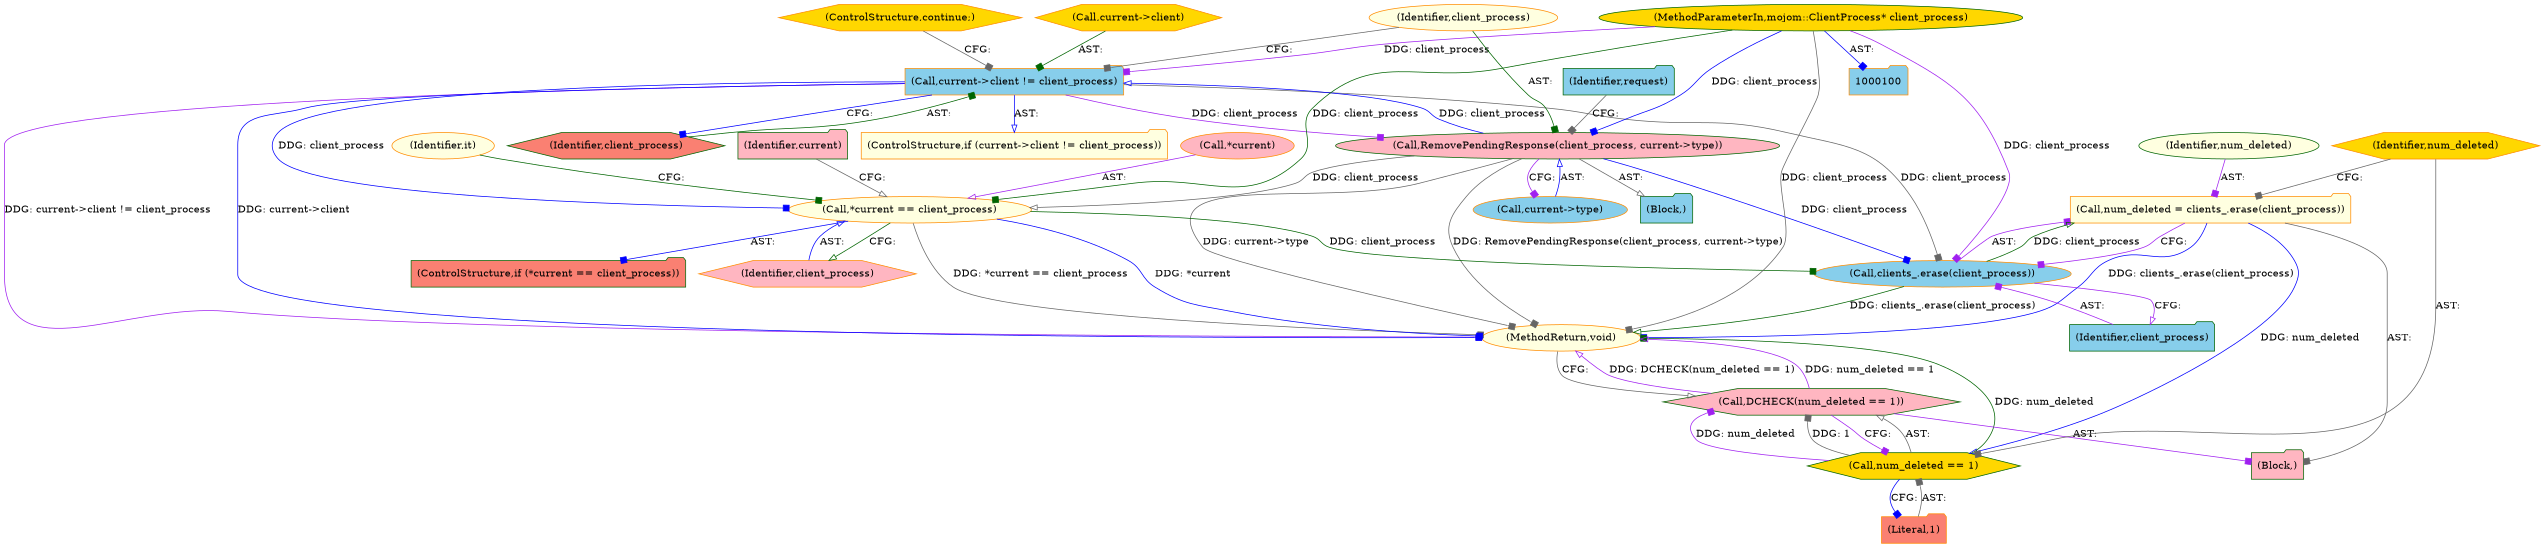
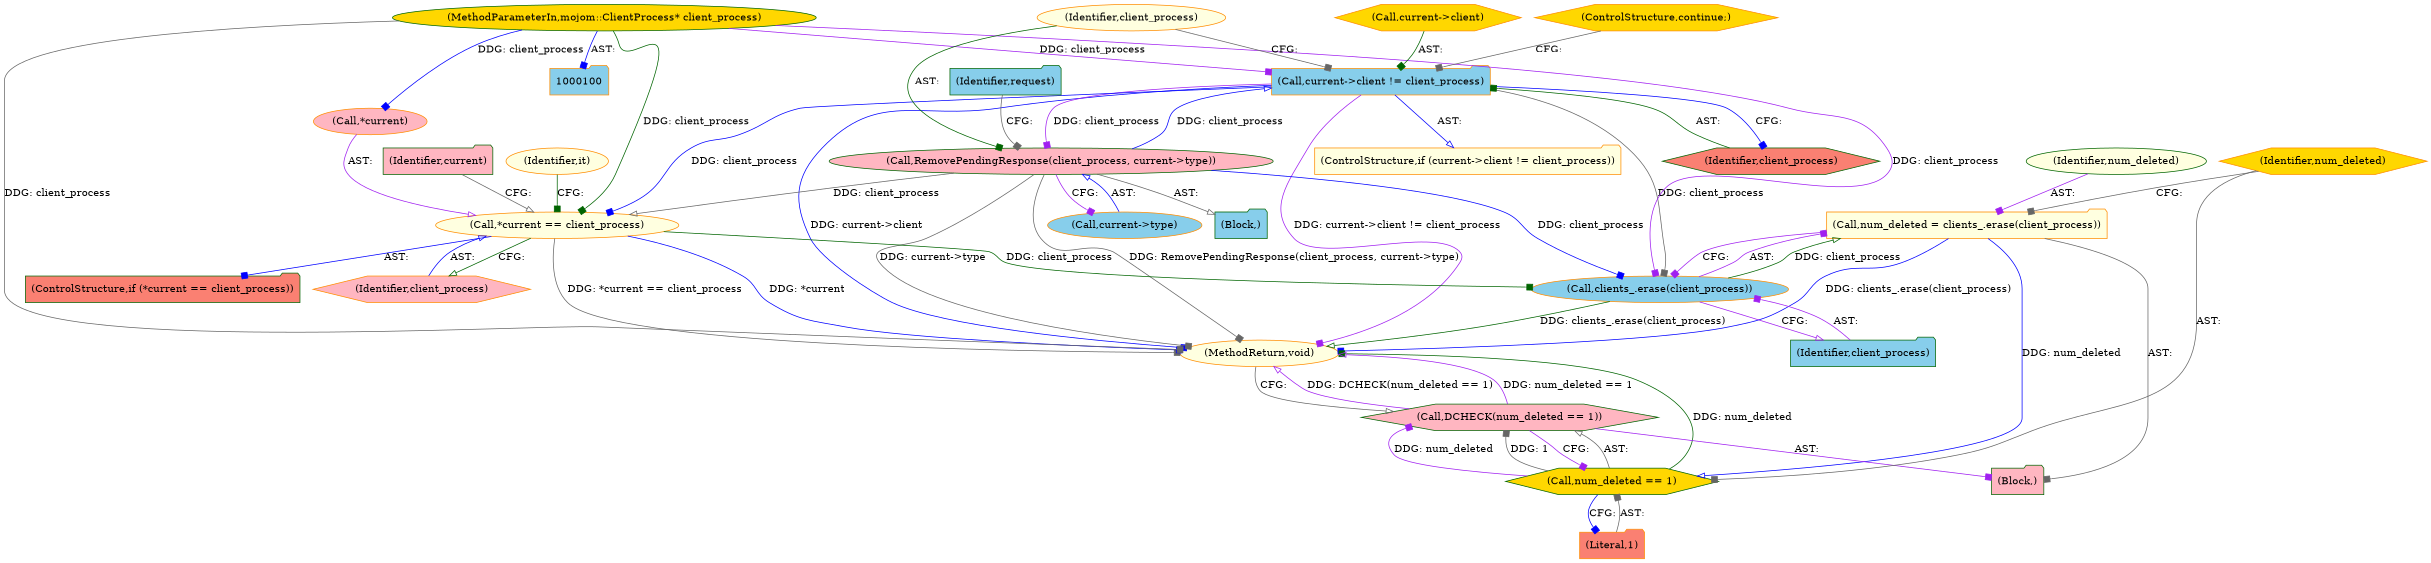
  digraph {
    node [color=darkorange fillcolor=lightyellow shape=folder style=filled]
    edge [arrowhead=box color=gray40]
    n1 [label="(Call,num_deleted = clients_.erase(client_process))"]
    n2 [fillcolor=skyblue label="(Call,clients_.erase(client_process))" shape=ellipse]
    n3 [color=darkgreen fillcolor=gold label="(Call,num_deleted == 1)" shape=hexagon]
    n4 [color=darkgreen fillcolor=lightpink label="(Block,)"]
    n5 [label="(MethodReturn,void)" shape=ellipse]
    n6 [color=darkgreen fillcolor=skyblue label="(Identifier,client_process)"]
    n7 [color=darkgreen fillcolor=lightpink label="(Call,DCHECK(num_deleted == 1))" shape=hexagon]
    n8 [fillcolor=salmon label="(Literal,1)"]
    n9 [fillcolor=skyblue label="(Call,current->client != client_process)"]
    n10 [color=darkgreen fillcolor=lightpink label="(Call,RemovePendingResponse(client_process, current->type))" shape=ellipse]
    n11 [label="(Call,*current == client_process)" shape=ellipse]
    n12 [color=darkgreen fillcolor=salmon label="(Identifier,client_process)" shape=hexagon]
    n13 [label="(ControlStructure,if (current->client != client_process))"]
    n14 [color=darkgreen fillcolor=skyblue label="(Block,)"]
    n15 [fillcolor=skyblue label="(Call,current->type)" shape=ellipse]
    n16 [color=darkgreen fillcolor=salmon label="(ControlStructure,if (*current == client_process))"]
    n17 [fillcolor=lightpink label="(Identifier,client_process)" shape=hexagon]
    n18 [color=darkgreen fillcolor=gold label="(MethodParameterIn,mojom::ClientProcess* client_process)" shape=ellipse]
    1000100 [fillcolor=skyblue]
    n20 [color=darkgreen fillcolor=lightpink label="(Identifier,current)"]
    n21 [color=darkgreen label="(Identifier,num_deleted)" shape=ellipse]
    n22 [fillcolor=gold label="(Call,current->client)" shape=hexagon]
    n23 [fillcolor=lightpink label="(Call,*current)" shape=ellipse]
    n24 [fillcolor=gold label="(Identifier,num_deleted)" shape=hexagon]
    n25 [label="(Identifier,client_process)" shape=ellipse]
    n26 [label="(Identifier,it)" shape=ellipse]
    n27 [fillcolor=gold label="(ControlStructure,continue;)" shape=hexagon]
    n28 [color=darkgreen fillcolor=skyblue label="(Identifier,request)"]
    n1 -> n2 [color=purple label="CFG: "]
    n1 -> n3 [arrowhead=onormal color=blue label="DDG: num_deleted"]
    n1 -> n4 [label="AST: "]
    n1 -> n5 [color=blue label="DDG: clients_.erase(client_process)"]
    n2 -> n1 [color=purple label="AST: "]
    n2 -> n1 [arrowhead=onormal color=darkgreen label="DDG: client_process"]
    n2 -> n5 [arrowhead=onormal color=darkgreen label="DDG: clients_.erase(client_process)"]
    n2 -> n6 [arrowhead=onormal color=purple label="CFG: "]
    n3 -> n5 [color=darkgreen label="DDG: num_deleted"]
    n3 -> n7 [arrowhead=onormal label="AST: "]
    n3 -> n7 [color=purple label="DDG: num_deleted"]
    n3 -> n7 [label="DDG: 1"]
    n3 -> n8 [color=blue label="CFG: "]
    n5 -> n7 [arrowhead=onormal label="CFG: "]
    n6 -> n2 [color=purple label="AST: "]
    n7 -> n3 [color=purple label="CFG: "]
    n7 -> n4 [color=purple label="AST: "]
    n7 -> n5 [arrowhead=onormal color=purple label="DDG: DCHECK(num_deleted == 1)"]
    n7 -> n5 [arrowhead=onormal color=purple label="DDG: num_deleted == 1"]
    n8 -> n3 [label="AST: "]
    n9 -> n2 [label="DDG: client_process"]
    n9 -> n5 [color=purple label="DDG: current->client != client_process"]
    n9 -> n5 [color=blue label="DDG: current->client"]
    n9 -> n10 [color=purple label="DDG: client_process"]
    n9 -> n11 [color=blue label="DDG: client_process"]
    n9 -> n12 [color=blue label="CFG: "]
    n9 -> n13 [arrowhead=onormal color=blue label="AST: "]
    n10 -> n2 [color=blue label="DDG: client_process"]
    n10 -> n5 [label="DDG: RemovePendingResponse(client_process, current->type)"]
    n10 -> n5 [label="DDG: current->type"]
    n10 -> n9 [arrowhead=onormal color=blue label="DDG: client_process"]
    n10 -> n11 [arrowhead=onormal label="DDG: client_process"]
    n10 -> n14 [arrowhead=onormal label="AST: "]
    n10 -> n15 [color=purple label="CFG: "]
    n11 -> n2 [color=darkgreen label="DDG: client_process"]
    n11 -> n5 [label="DDG: *current == client_process"]
    n11 -> n5 [color=blue label="DDG: *current"]
    n11 -> n16 [color=blue label="AST: "]
    n11 -> n17 [arrowhead=onormal color=darkgreen label="CFG: "]
    n12 -> n9 [color=darkgreen label="AST: "]
    n15 -> n10 [arrowhead=onormal color=blue label="AST: "]
    n17 -> n11 [arrowhead=onormal color=blue label="AST: "]
    n18 -> n2 [color=purple label="DDG: client_process"]
    n18 -> n5 [label="DDG: client_process"]
    n18 -> n9 [color=purple label="DDG: client_process"]
-   n18 -> n10 [color=blue label="DDG: client_process"]
+   n18 -> n23 [color=blue label="DDG: client_process"]
    n18 -> n11 [color=darkgreen label="DDG: client_process"]
    n18 -> 1000100 [color=blue label="AST: "]
    n20 -> n11 [arrowhead=onormal label="CFG: "]
    n21 -> n1 [color=purple label="AST: "]
    n22 -> n9 [color=darkgreen label="AST: "]
    n23 -> n11 [arrowhead=onormal color=purple label="AST: "]
    n24 -> n1 [label="CFG: "]
    n24 -> n3 [label="AST: "]
    n25 -> n9 [label="CFG: "]
    n25 -> n10 [color=darkgreen label="AST: "]
    n26 -> n11 [color=darkgreen label="CFG: "]
    n27 -> n9 [label="CFG: "]
    n28 -> n10 [label="CFG: "]
  }
